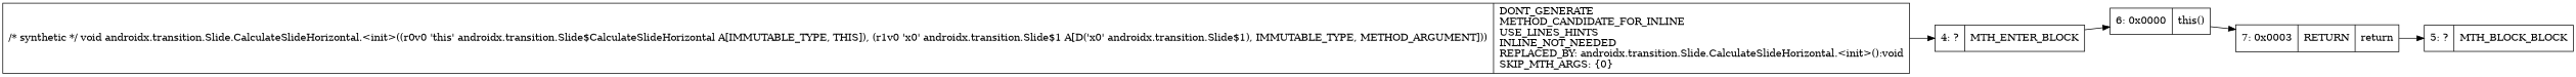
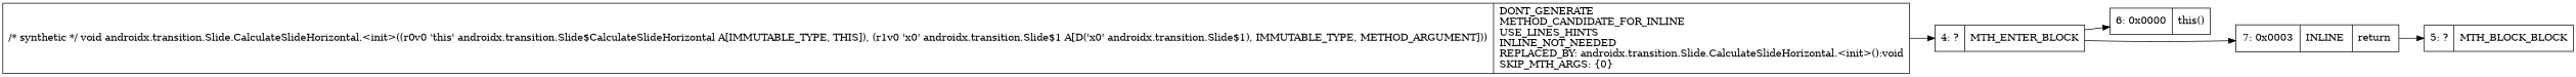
  digraph {
    rankdir=LR
    node [shape=record]
    n1 [label="{4\:\ ?|MTH_ENTER_BLOCK\l}"]
    n2 [label="{6\:\ 0x0000|this()\l}"]
-   n3 [label="{7\:\ 0x0003|RETURN\l|return\l}"]
+   n3 [label="{7\:\ 0x0003|INLINE\l|return\l}"]
    n4 [label="{5\:\ ?|MTH_BLOCK_BLOCK\l}"]
    n5 [label="{\/* synthetic *\/ void androidx.transition.Slide.CalculateSlideHorizontal.\<init\>((r0v0 'this' androidx.transition.Slide$CalculateSlideHorizontal A[IMMUTABLE_TYPE, THIS]), (r1v0 'x0' androidx.transition.Slide$1 A[D('x0' androidx.transition.Slide$1), IMMUTABLE_TYPE, METHOD_ARGUMENT]))  | DONT_GENERATE\lMETHOD_CANDIDATE_FOR_INLINE\lUSE_LINES_HINTS\lINLINE_NOT_NEEDED\lREPLACED_BY: androidx.transition.Slide.CalculateSlideHorizontal.\<init\>():void\lSKIP_MTH_ARGS: \{0\}\l}"]
    n1 -> n2
-   n2 -> n3
+   n1 -> n3
    n3 -> n4
    n5 -> n1
  }
